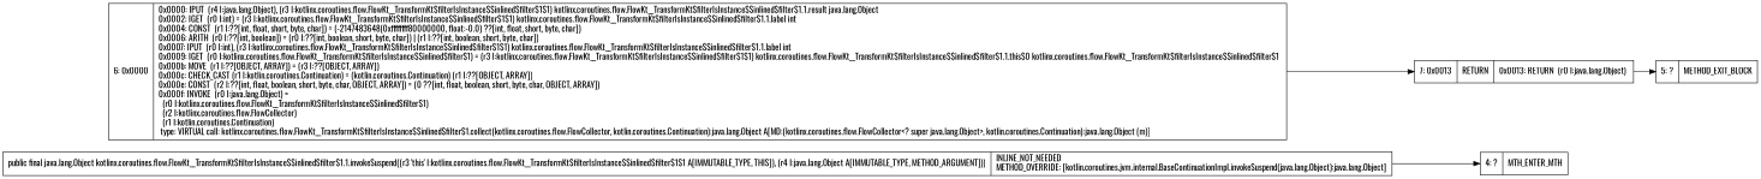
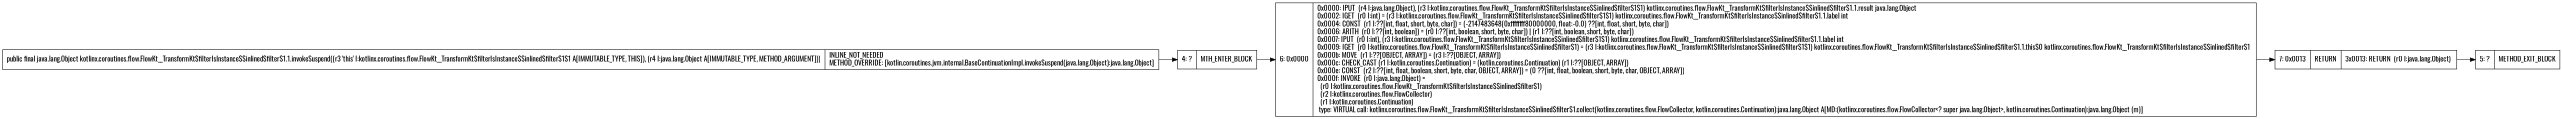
  digraph {
    fontname=Oswald
    rankdir=LR
    node [fontname=Oswald shape=record]
    edge [fontname=Oswald]
-   n1 [label="{4\:\ ?|MTH_ENTER_MTH\l}"]
+   n1 [label="{4\:\ ?|MTH_ENTER_BLOCK\l}"]
    n2 [label="{6\:\ 0x0000|0x0000: IPUT  (r4 I:java.lang.Object), (r3 I:kotlinx.coroutines.flow.FlowKt__TransformKt$filterIsInstance$$inlined$filter$1$1) kotlinx.coroutines.flow.FlowKt__TransformKt$filterIsInstance$$inlined$filter$1.1.result java.lang.Object \l0x0002: IGET  (r0 I:int) = (r3 I:kotlinx.coroutines.flow.FlowKt__TransformKt$filterIsInstance$$inlined$filter$1$1) kotlinx.coroutines.flow.FlowKt__TransformKt$filterIsInstance$$inlined$filter$1.1.label int \l0x0004: CONST  (r1 I:??[int, float, short, byte, char]) = (\-2147483648(0xffffffff80000000, float:\-0.0) ??[int, float, short, byte, char]) \l0x0006: ARITH  (r0 I:??[int, boolean]) = (r0 I:??[int, boolean, short, byte, char]) \| (r1 I:??[int, boolean, short, byte, char]) \l0x0007: IPUT  (r0 I:int), (r3 I:kotlinx.coroutines.flow.FlowKt__TransformKt$filterIsInstance$$inlined$filter$1$1) kotlinx.coroutines.flow.FlowKt__TransformKt$filterIsInstance$$inlined$filter$1.1.label int \l0x0009: IGET  (r0 I:kotlinx.coroutines.flow.FlowKt__TransformKt$filterIsInstance$$inlined$filter$1) = (r3 I:kotlinx.coroutines.flow.FlowKt__TransformKt$filterIsInstance$$inlined$filter$1$1) kotlinx.coroutines.flow.FlowKt__TransformKt$filterIsInstance$$inlined$filter$1.1.this$0 kotlinx.coroutines.flow.FlowKt__TransformKt$filterIsInstance$$inlined$filter$1 \l0x000b: MOVE  (r1 I:??[OBJECT, ARRAY]) = (r3 I:??[OBJECT, ARRAY]) \l0x000c: CHECK_CAST (r1 I:kotlin.coroutines.Continuation) = (kotlin.coroutines.Continuation) (r1 I:??[OBJECT, ARRAY]) \l0x000e: CONST  (r2 I:??[int, float, boolean, short, byte, char, OBJECT, ARRAY]) = (0 ??[int, float, boolean, short, byte, char, OBJECT, ARRAY]) \l0x000f: INVOKE  (r0 I:java.lang.Object) = \l  (r0 I:kotlinx.coroutines.flow.FlowKt__TransformKt$filterIsInstance$$inlined$filter$1)\l  (r2 I:kotlinx.coroutines.flow.FlowCollector)\l  (r1 I:kotlin.coroutines.Continuation)\l type: VIRTUAL call: kotlinx.coroutines.flow.FlowKt__TransformKt$filterIsInstance$$inlined$filter$1.collect(kotlinx.coroutines.flow.FlowCollector, kotlin.coroutines.Continuation):java.lang.Object A[MD:(kotlinx.coroutines.flow.FlowCollector\<? super java.lang.Object\>, kotlin.coroutines.Continuation):java.lang.Object (m)]\l}"]
-   n3 [label="{7\:\ 0x0013|RETURN\l|0x0013: RETURN  (r0 I:java.lang.Object) \l}"]
+   n3 [label="{7\:\ 0x0013|RETURN\l|3x0013: RETURN  (r0 I:java.lang.Object) \l}"]
    n4 [label="{5\:\ ?|METHOD_EXIT_BLOCK\l}"]
    n5 [label="{public final java.lang.Object kotlinx.coroutines.flow.FlowKt__TransformKt$filterIsInstance$$inlined$filter$1.1.invokeSuspend((r3 'this' I:kotlinx.coroutines.flow.FlowKt__TransformKt$filterIsInstance$$inlined$filter$1$1 A[IMMUTABLE_TYPE, THIS]), (r4 I:java.lang.Object A[IMMUTABLE_TYPE, METHOD_ARGUMENT]))  | INLINE_NOT_NEEDED\lMETHOD_OVERRIDE: [kotlin.coroutines.jvm.internal.BaseContinuationImpl.invokeSuspend(java.lang.Object):java.lang.Object]\l}"]
+   n1 -> n2
    n2 -> n3
    n3 -> n4
    n5 -> n1
  }
